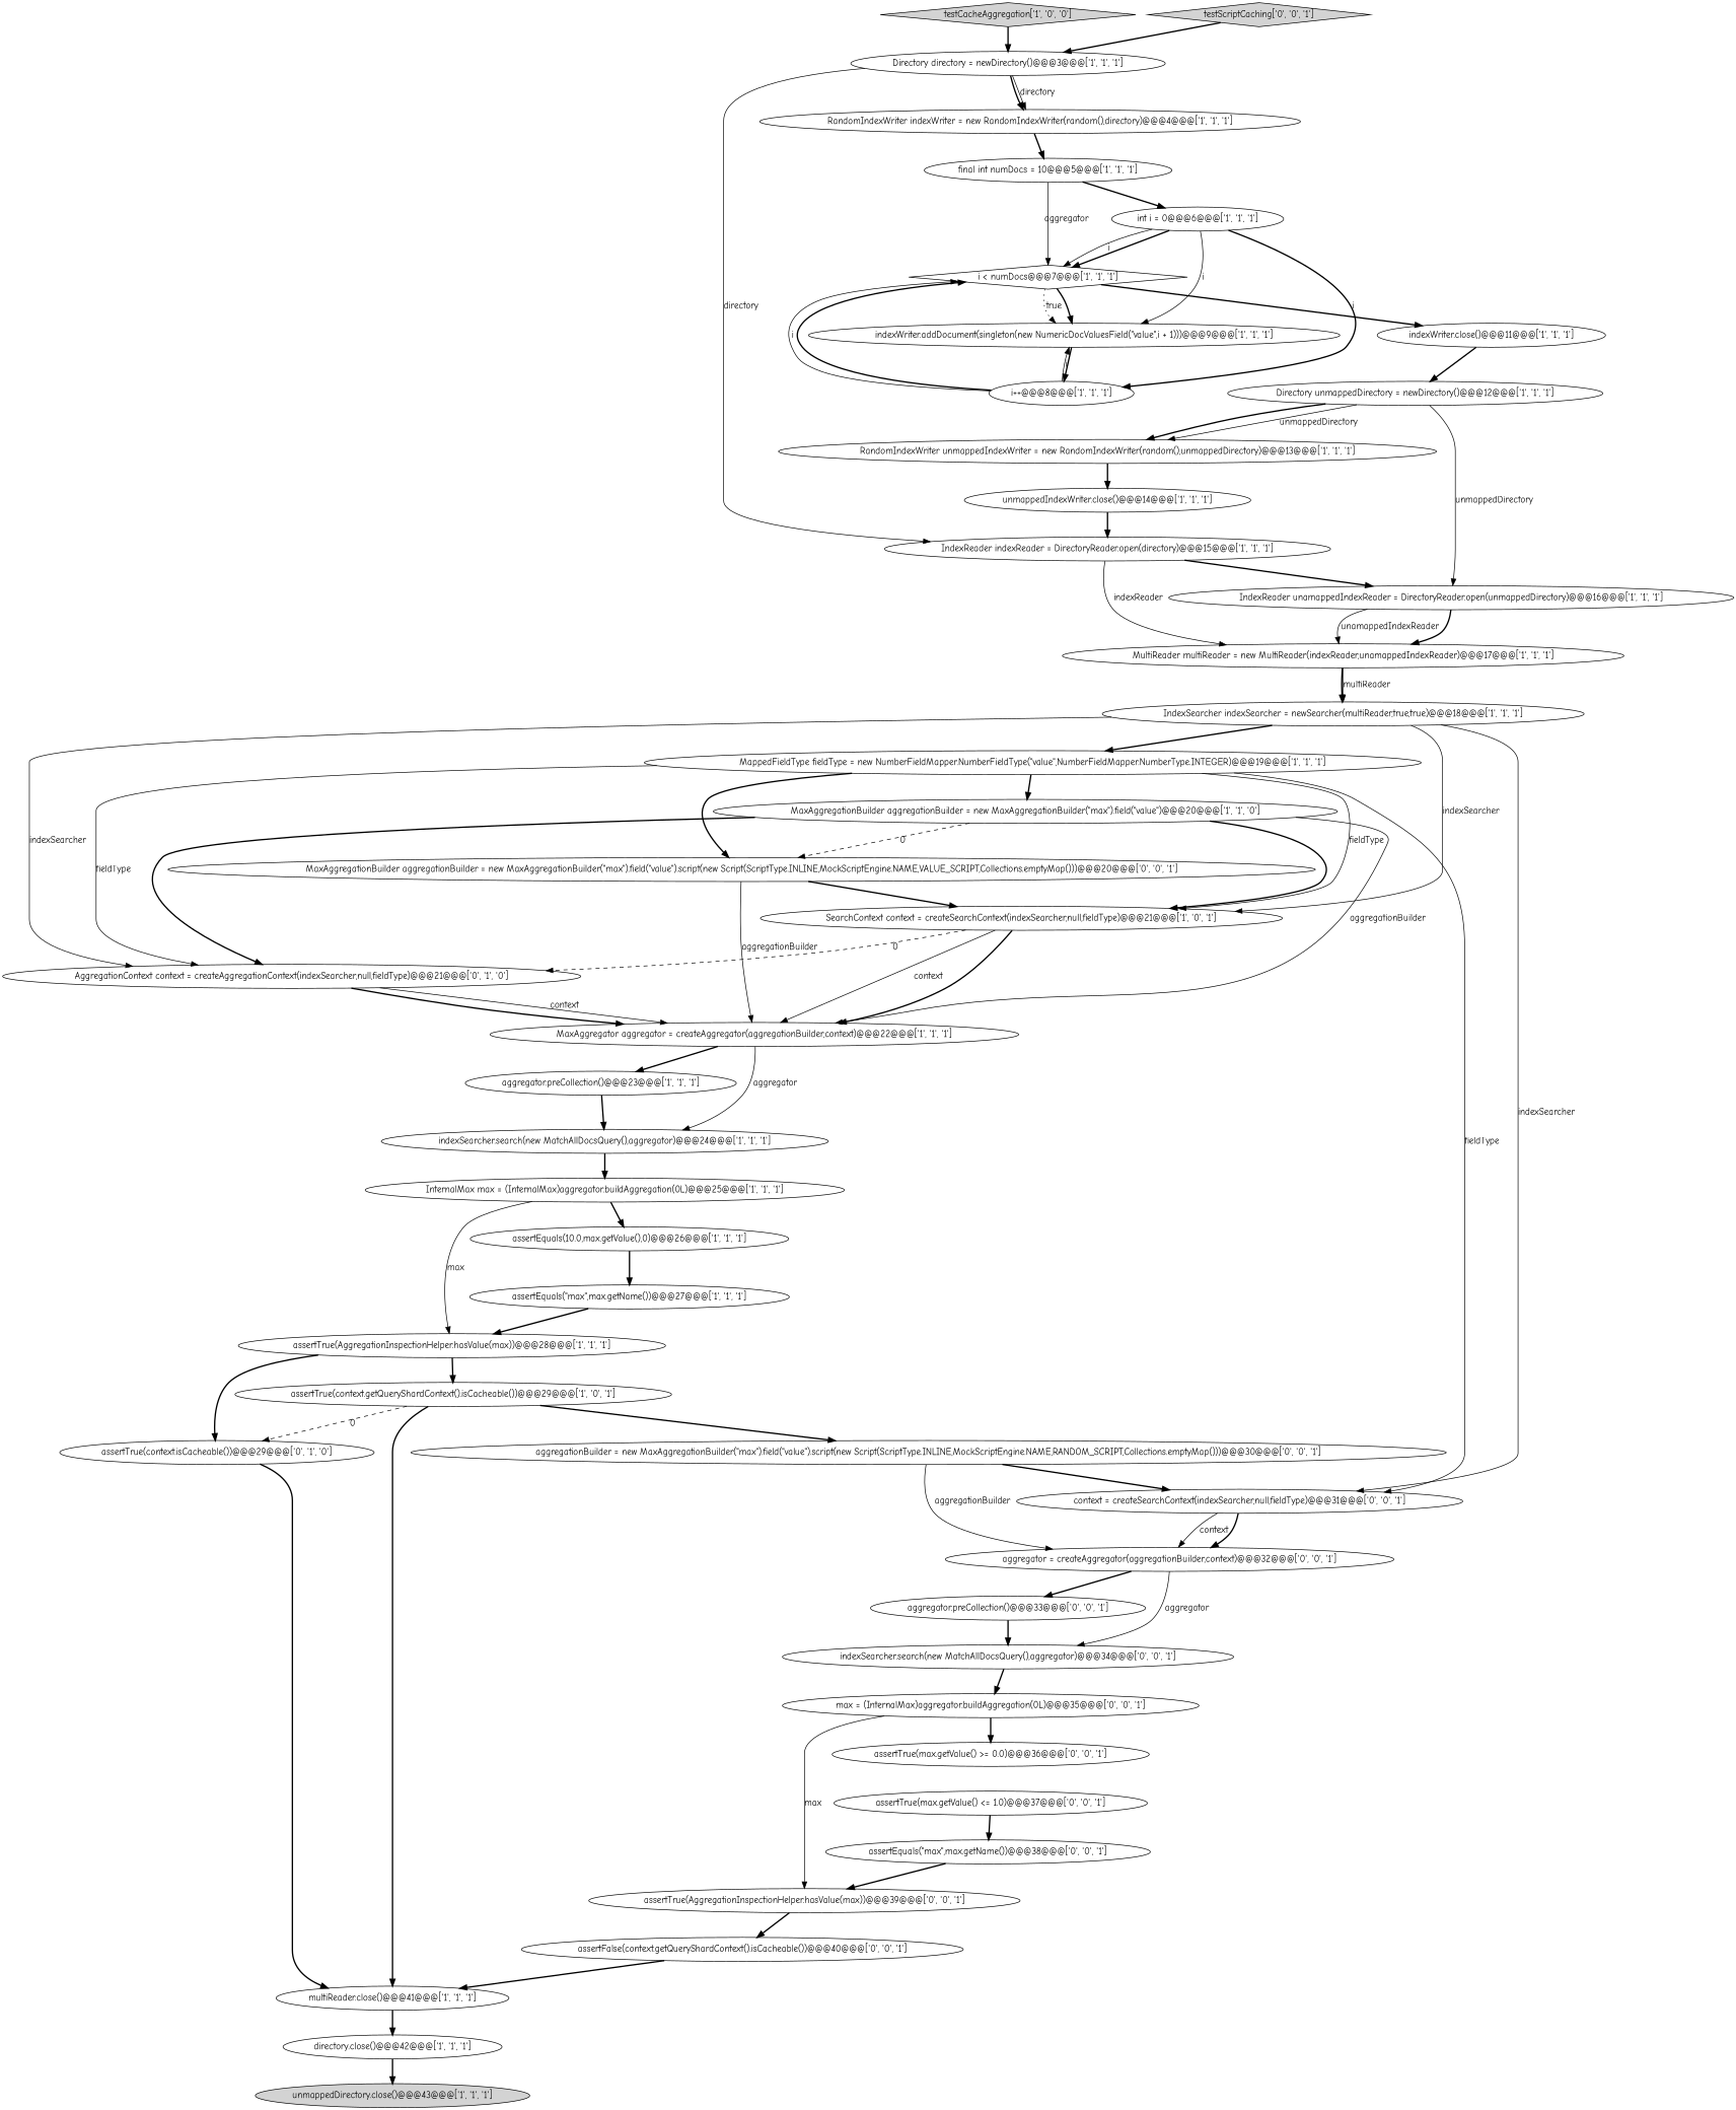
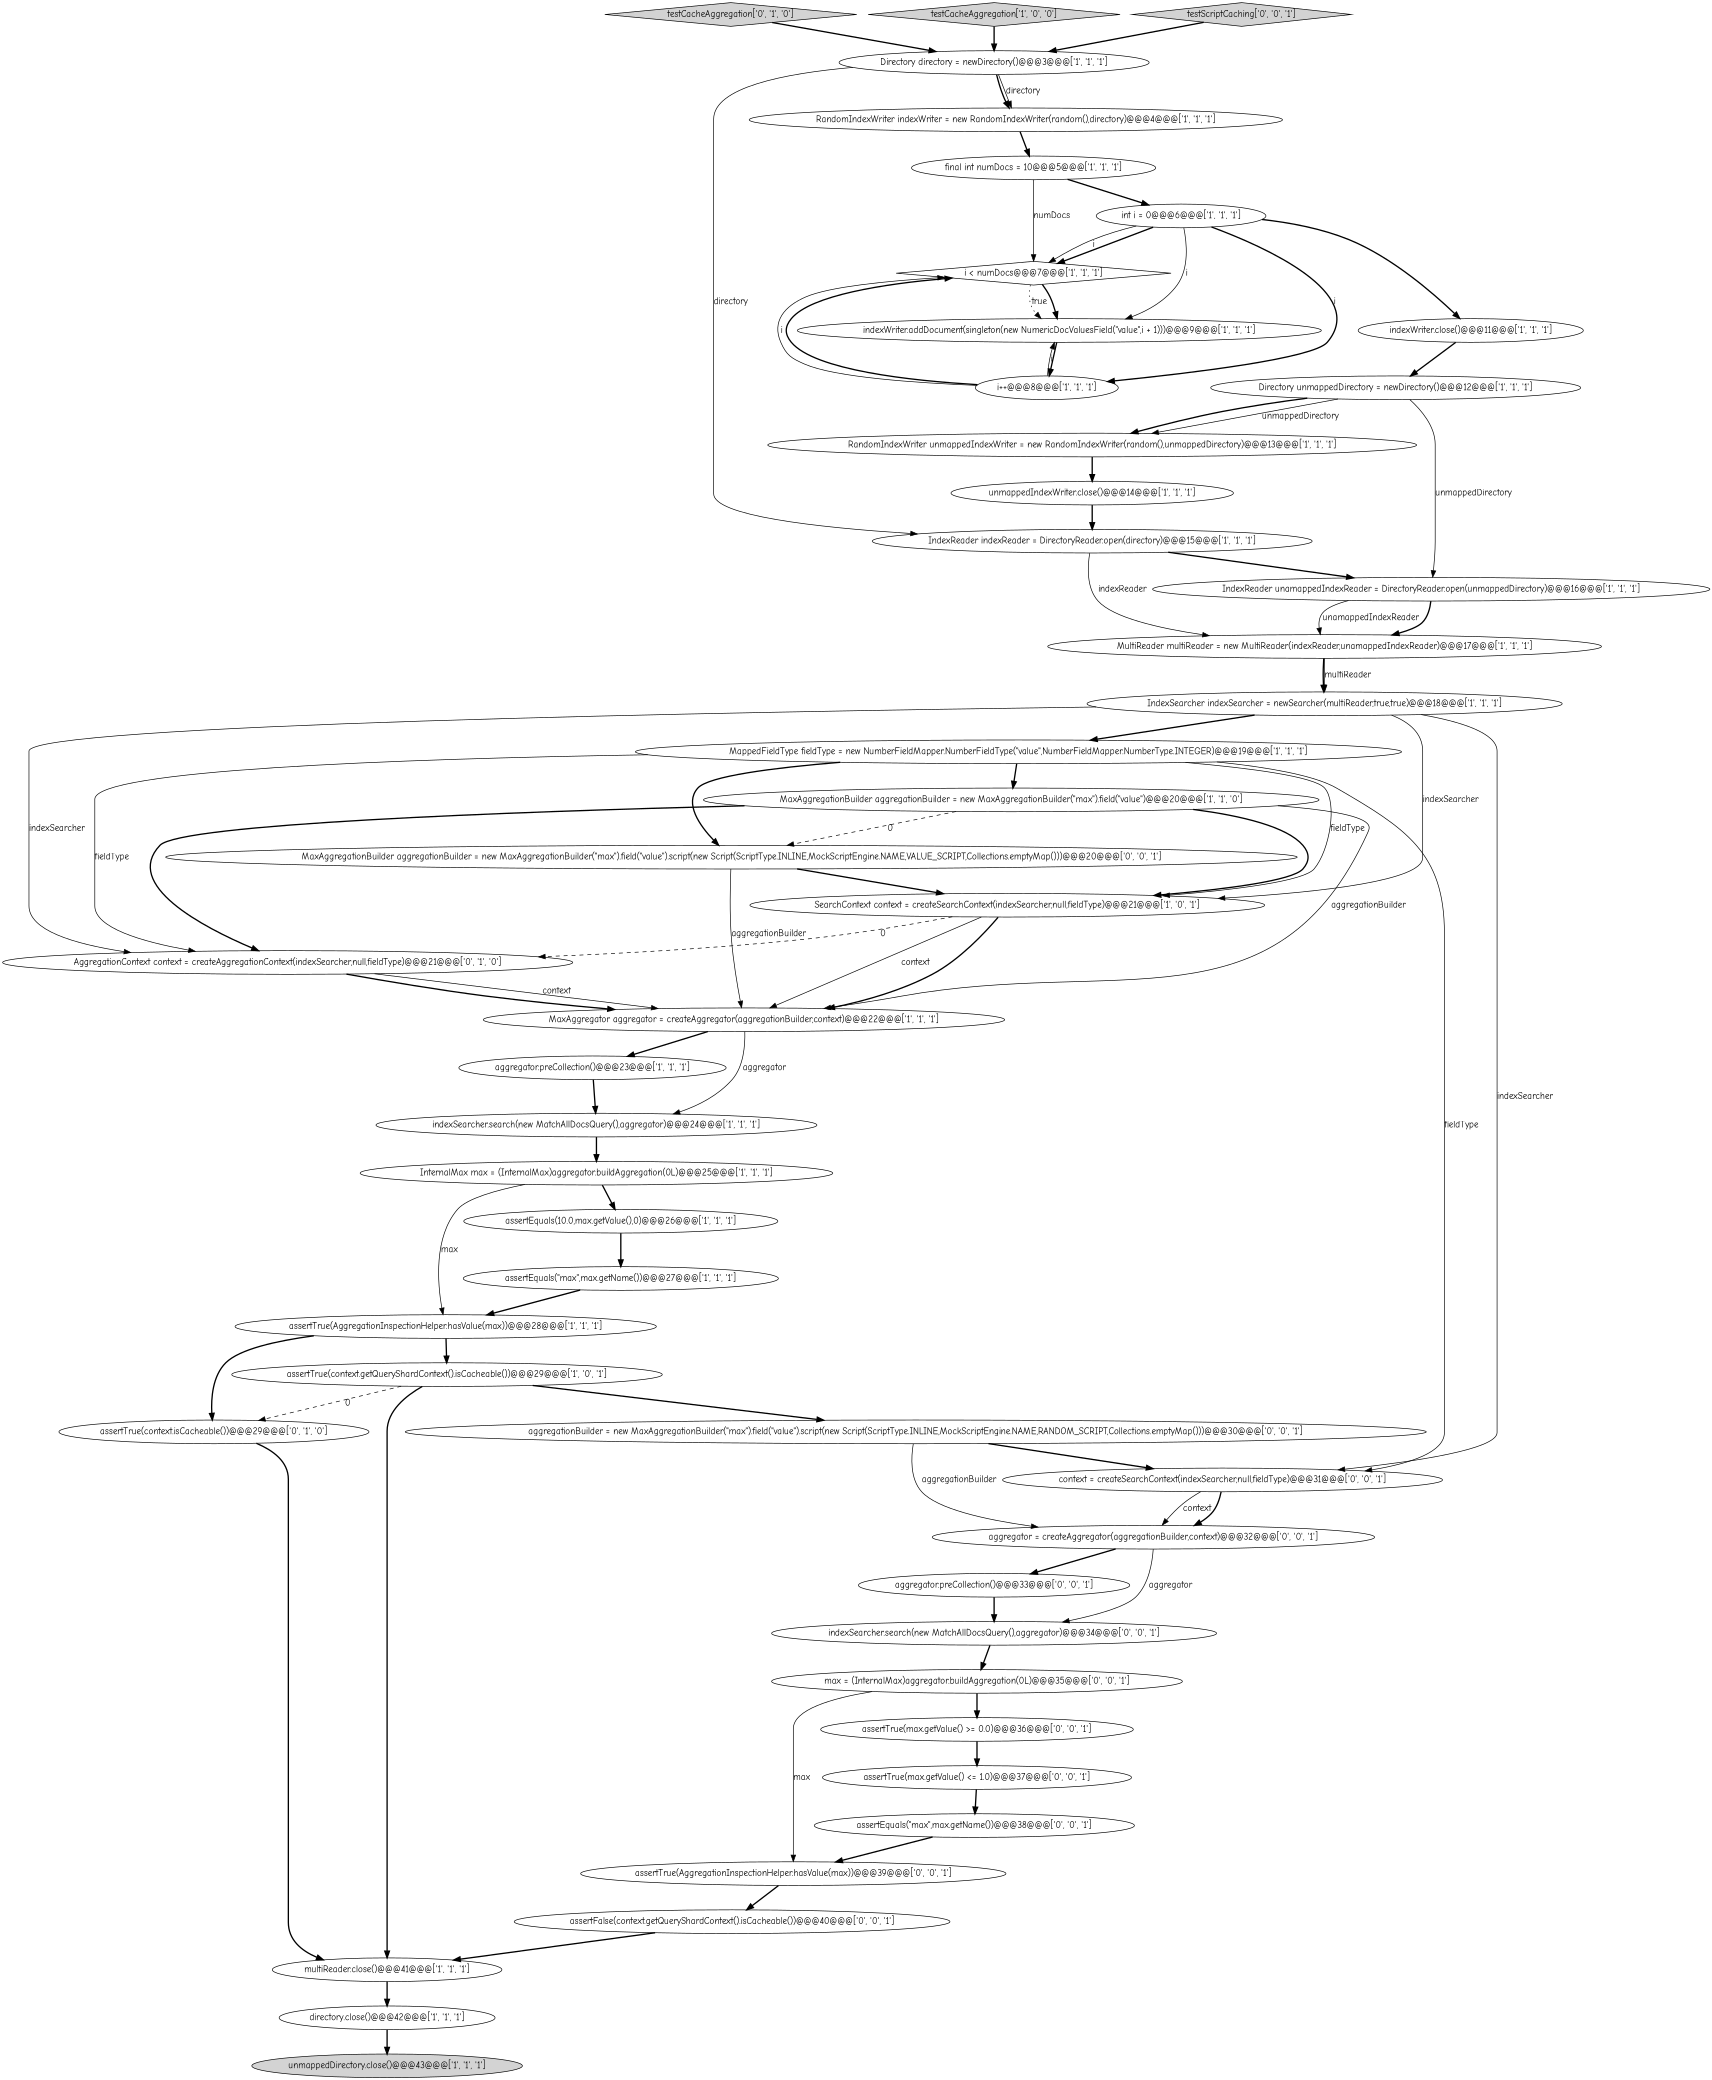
  digraph {
    fontname="Comic Neue"
    node [fillcolor=white fontname="Comic Neue" shape=ellipse style=filled]
    edge [fontname="Comic Neue" style=bold]
    n1 [label="AggregationContext context = createAggregationContext(indexSearcher,null,fieldType)@@@21@@@['0', '1', '0']"]
    n2 [label="MaxAggregator aggregator = createAggregator(aggregationBuilder,context)@@@22@@@['1', '1', '1']"]
    n3 [label="aggregator.preCollection()@@@23@@@['1', '1', '1']"]
    n4 [label="indexSearcher.search(new MatchAllDocsQuery(),aggregator)@@@24@@@['1', '1', '1']"]
    n5 [label="directory.close()@@@42@@@['1', '1', '1']"]
    n6 [fillcolor=lightgray label="unmappedDirectory.close()@@@43@@@['1', '1', '1']"]
    n7 [label="aggregationBuilder = new MaxAggregationBuilder(\"max\").field(\"value\").script(new Script(ScriptType.INLINE,MockScriptEngine.NAME,RANDOM_SCRIPT,Collections.emptyMap()))@@@30@@@['0', '0', '1']"]
    n8 [label="aggregator = createAggregator(aggregationBuilder,context)@@@32@@@['0', '0', '1']"]
    n9 [label="context = createSearchContext(indexSearcher,null,fieldType)@@@31@@@['0', '0', '1']"]
    n10 [label="aggregator.preCollection()@@@33@@@['0', '0', '1']"]
    n11 [label="indexSearcher.search(new MatchAllDocsQuery(),aggregator)@@@34@@@['0', '0', '1']"]
    n12 [label="assertTrue(AggregationInspectionHelper.hasValue(max))@@@28@@@['1', '1', '1']"]
    n13 [label="assertTrue(context.isCacheable())@@@29@@@['0', '1', '0']"]
    n14 [label="assertTrue(context.getQueryShardContext().isCacheable())@@@29@@@['1', '0', '1']"]
    n15 [label="multiReader.close()@@@41@@@['1', '1', '1']"]
    n16 [label="assertEquals(\"max\",max.getName())@@@38@@@['0', '0', '1']"]
    n17 [label="assertTrue(AggregationInspectionHelper.hasValue(max))@@@39@@@['0', '0', '1']"]
    n18 [label="assertFalse(context.getQueryShardContext().isCacheable())@@@40@@@['0', '0', '1']"]
    n19 [label="MaxAggregationBuilder aggregationBuilder = new MaxAggregationBuilder(\"max\").field(\"value\")@@@20@@@['1', '1', '0']"]
    n20 [label="MaxAggregationBuilder aggregationBuilder = new MaxAggregationBuilder(\"max\").field(\"value\").script(new Script(ScriptType.INLINE,MockScriptEngine.NAME,VALUE_SCRIPT,Collections.emptyMap()))@@@20@@@['0', '0', '1']"]
    n21 [label="SearchContext context = createSearchContext(indexSearcher,null,fieldType)@@@21@@@['1', '0', '1']"]
    n22 [label="max = (InternalMax)aggregator.buildAggregation(0L)@@@35@@@['0', '0', '1']"]
    n23 [label="assertTrue(max.getValue() >= 0.0)@@@36@@@['0', '0', '1']"]
    n24 [label="assertTrue(max.getValue() <= 1.0)@@@37@@@['0', '0', '1']"]
    n25 [label="Directory unmappedDirectory = newDirectory()@@@12@@@['1', '1', '1']"]
    n26 [label="IndexReader unamappedIndexReader = DirectoryReader.open(unmappedDirectory)@@@16@@@['1', '1', '1']"]
    n27 [label="RandomIndexWriter unmappedIndexWriter = new RandomIndexWriter(random(),unmappedDirectory)@@@13@@@['1', '1', '1']"]
    n28 [label="MultiReader multiReader = new MultiReader(indexReader,unamappedIndexReader)@@@17@@@['1', '1', '1']"]
    n29 [label="unmappedIndexWriter.close()@@@14@@@['1', '1', '1']"]
    n30 [label="IndexSearcher indexSearcher = newSearcher(multiReader,true,true)@@@18@@@['1', '1', '1']"]
    n31 [label="MappedFieldType fieldType = new NumberFieldMapper.NumberFieldType(\"value\",NumberFieldMapper.NumberType.INTEGER)@@@19@@@['1', '1', '1']"]
+   n32 [fillcolor=lightgray label="testCacheAggregation['0', '1', '0']" shape=diamond]
    n33 [label="Directory directory = newDirectory()@@@3@@@['1', '1', '1']"]
    n34 [label="IndexReader indexReader = DirectoryReader.open(directory)@@@15@@@['1', '1', '1']"]
    n35 [label="RandomIndexWriter indexWriter = new RandomIndexWriter(random(),directory)@@@4@@@['1', '1', '1']"]
    n36 [label="InternalMax max = (InternalMax)aggregator.buildAggregation(0L)@@@25@@@['1', '1', '1']"]
    n37 [label="i++@@@8@@@['1', '1', '1']"]
    n38 [label="indexWriter.addDocument(singleton(new NumericDocValuesField(\"value\",i + 1)))@@@9@@@['1', '1', '1']"]
    n39 [label="i < numDocs@@@7@@@['1', '1', '1']" shape=diamond]
    n40 [label="indexWriter.close()@@@11@@@['1', '1', '1']"]
    n41 [fillcolor=lightgray label="testCacheAggregation['1', '0', '0']" shape=diamond]
    n42 [label="assertEquals(\"max\",max.getName())@@@27@@@['1', '1', '1']"]
    n43 [label="assertEquals(10.0,max.getValue(),0)@@@26@@@['1', '1', '1']"]
    n44 [label="final int numDocs = 10@@@5@@@['1', '1', '1']"]
    n45 [label="int i = 0@@@6@@@['1', '1', '1']"]
    n46 [fillcolor=lightgray label="testScriptCaching['0', '0', '1']" shape=diamond]
    n1 -> n2 [label=context style=solid]
    n1 -> n2
    n2 -> n3
    n2 -> n4 [label=aggregator style=solid]
    n3 -> n4
    n4 -> n36
    n5 -> n6
    n7 -> n8 [label=aggregationBuilder style=solid]
    n7 -> n9
    n8 -> n10
    n8 -> n11 [label=aggregator style=solid]
    n9 -> n8 [label=context style=solid]
    n9 -> n8
    n10 -> n11
    n11 -> n22
    n12 -> n13
    n12 -> n14
    n13 -> n15
    n14 -> n7
    n14 -> n13 [label=0 style=dashed]
    n14 -> n15
    n15 -> n5
    n16 -> n17
    n17 -> n18
    n18 -> n15
    n19 -> n1
    n19 -> n2 [label=aggregationBuilder style=solid]
    n19 -> n20 [label=0 style=dashed]
    n19 -> n21
    n20 -> n2 [label=aggregationBuilder style=solid]
    n20 -> n21
    n21 -> n1 [label=0 style=dashed]
    n21 -> n2 [label=context style=solid]
    n21 -> n2
    n22 -> n17 [label=max style=solid]
    n22 -> n23
+   n23 -> n24
    n24 -> n16
    n25 -> n26 [label=unmappedDirectory style=solid]
    n25 -> n27 [label=unmappedDirectory style=solid]
    n25 -> n27
    n26 -> n28
    n26 -> n28 [label=unamappedIndexReader style=solid]
    n27 -> n29
    n28 -> n30
    n28 -> n30 [label=multiReader style=solid]
    n29 -> n34
    n30 -> n1 [label=indexSearcher style=solid]
    n30 -> n9 [label=indexSearcher style=solid]
    n30 -> n21 [label=indexSearcher style=solid]
    n30 -> n31
    n31 -> n1 [label=fieldType style=solid]
    n31 -> n9 [label=fieldType style=solid]
    n31 -> n19
    n31 -> n20
    n31 -> n21 [label=fieldType style=solid]
+   n32 -> n33
    n33 -> n34 [label=directory style=solid]
    n33 -> n35 [label=directory style=solid]
    n33 -> n35
    n34 -> n26
    n34 -> n28 [label=indexReader style=solid]
    n35 -> n44
    n36 -> n12 [label=max style=solid]
    n36 -> n43
    n37 -> n38 [label=i style=solid]
    n37 -> n39
    n37 -> n39 [label=i style=solid]
    n38 -> n37
    n39 -> n38
    n39 -> n38 [label=true style=dotted]
-   n39 -> n40
+   n45 -> n40
    n40 -> n25
    n41 -> n33
    n42 -> n12
    n43 -> n42
-   n44 -> n39 [label=aggregator style=solid]
+   n44 -> n39 [label=numDocs style=solid]
    n44 -> n45
    n45 -> n37 [label=i]
    n45 -> n38 [label=i style=solid]
    n45 -> n39
    n45 -> n39 [label=i style=solid]
    n46 -> n33
  }
